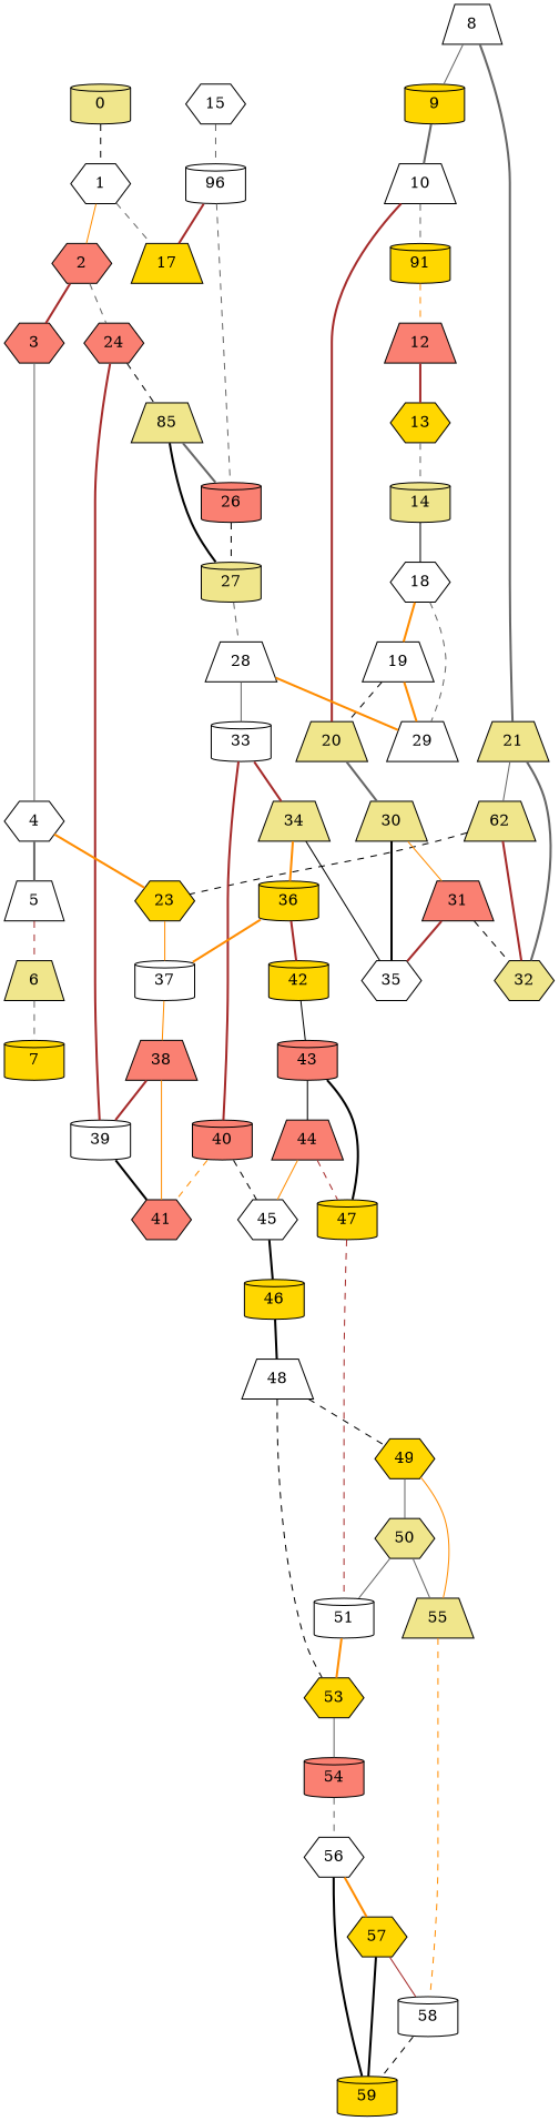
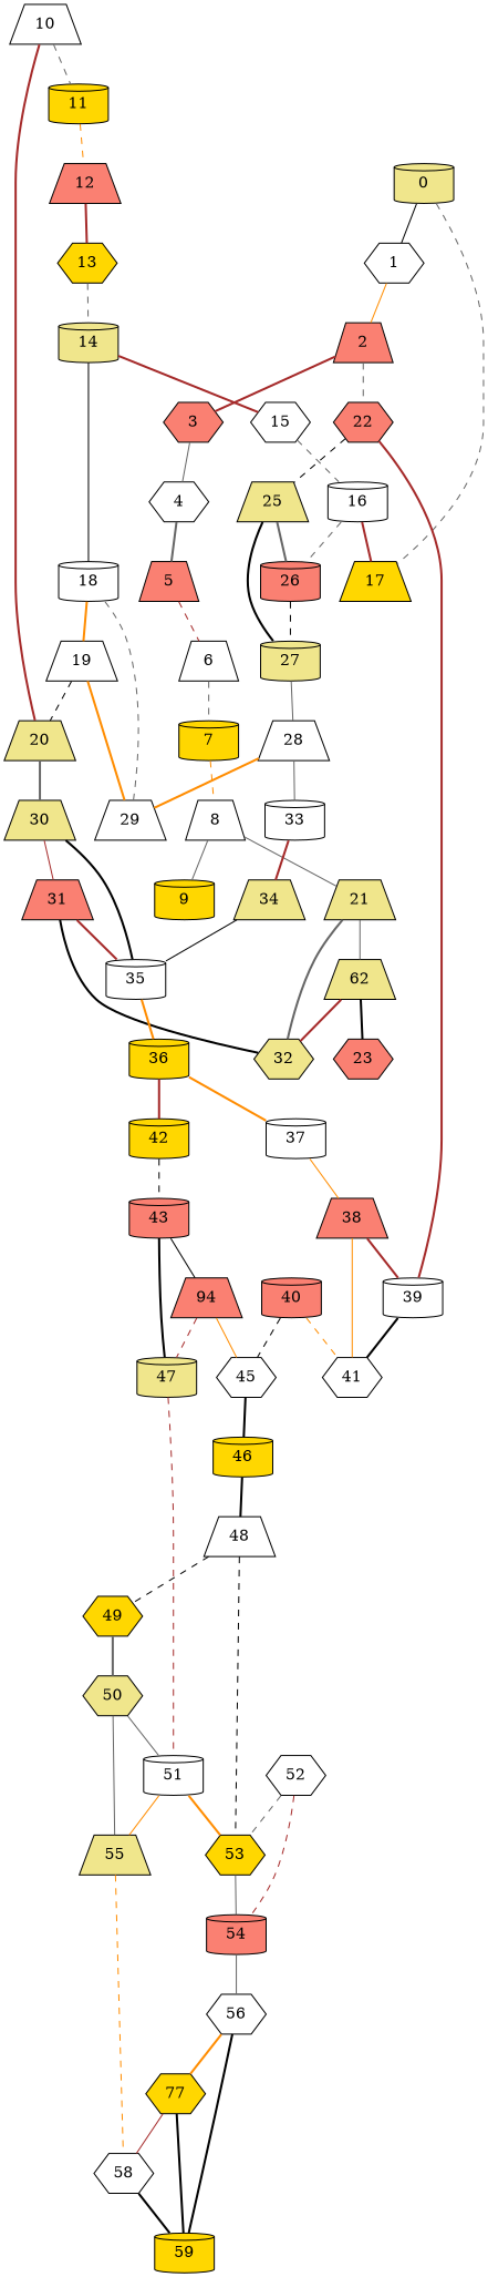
  graph {
    node [fillcolor=white shape=cylinder style=filled]
    edge [color=gray40 style=bold]
    0 [fillcolor=khaki]
    1 [shape=hexagon]
    17 [fillcolor=gold shape=trapezium]
-   2 [fillcolor=salmon shape=hexagon]
+   2 [fillcolor=salmon shape=trapezium]
    3 [fillcolor=salmon shape=hexagon]
-   24 [fillcolor=salmon shape=hexagon]
+   24 [fillcolor=salmon shape=hexagon label=22]
    4 [shape=hexagon]
-   25 [fillcolor=khaki shape=trapezium label=85]
+   25 [fillcolor=khaki shape=trapezium]
    39
-   5 [shape=trapezium]
-   23 [fillcolor=gold shape=hexagon]
+   5 [fillcolor=salmon shape=trapezium]
+   23 [fillcolor=salmon shape=hexagon]
    26 [fillcolor=salmon]
    27 [fillcolor=khaki]
-   41 [fillcolor=salmon shape=hexagon]
-   6 [fillcolor=khaki shape=trapezium]
+   41 [shape=hexagon]
+   6 [shape=trapezium]
    37
    7 [fillcolor=gold]
    38 [fillcolor=salmon shape=trapezium]
    8 [shape=trapezium]
    9 [fillcolor=gold]
    21 [fillcolor=khaki shape=trapezium]
    10 [shape=trapezium]
    n23 [fillcolor=khaki label=62 shape=trapezium]
    32 [fillcolor=khaki shape=hexagon]
-   11 [fillcolor=gold label=91]
+   11 [fillcolor=gold]
    20 [fillcolor=khaki shape=trapezium]
    12 [fillcolor=salmon shape=trapezium]
    30 [fillcolor=khaki shape=trapezium]
    13 [fillcolor=gold shape=hexagon]
    31 [fillcolor=salmon shape=trapezium]
-   35 [shape=hexagon]
+   35
    14 [fillcolor=khaki]
    15 [shape=hexagon]
-   18 [shape=hexagon]
-   16 [label=96]
+   18
+   16
    19 [shape=trapezium]
    29 [shape=trapezium]
    28 [shape=trapezium]
    33
    34 [fillcolor=khaki shape=trapezium]
    40 [fillcolor=salmon]
    36 [fillcolor=gold]
    45 [shape=hexagon]
    42 [fillcolor=gold]
    46 [fillcolor=gold]
    43 [fillcolor=salmon]
-   44 [fillcolor=salmon shape=trapezium]
-   47 [fillcolor=gold]
+   44 [fillcolor=salmon shape=trapezium label=94]
+   47 [fillcolor=khaki]
    48 [shape=trapezium]
    51
    49 [fillcolor=gold shape=hexagon]
    53 [fillcolor=gold shape=hexagon]
    50 [fillcolor=khaki shape=hexagon]
    55 [fillcolor=khaki shape=trapezium]
    54 [fillcolor=salmon]
-   58
+   52 [shape=hexagon]
+   58 [shape=hexagon]
    56 [shape=hexagon]
    59 [fillcolor=gold]
-   57 [fillcolor=gold shape=hexagon]
-   0 -- 1 [color=black style=dashed]
-   1 -- 17 [style=dashed]
+   57 [fillcolor=gold shape=hexagon label=77]
+   0 -- 1 [color=black style=solid]
+   0 -- 17 [style=dashed]
    1 -- 2 [color=darkorange style=solid]
    2 -- 3 [color=brown]
    2 -- 24 [style=dashed]
    3 -- 4 [style=solid]
    24 -- 25 [color=black style=dashed]
    24 -- 39 [color=brown]
    4 -- 5
-   4 -- 23 [color=darkorange]
    25 -- 26
    25 -- 27 [color=black]
    39 -- 41 [color=black]
    5 -- 6 [color=brown style=dashed]
-   23 -- 37 [color=darkorange style=solid]
    26 -- 27 [color=black style=dashed]
-   27 -- 28 [style=dashed]
+   27 -- 28 [style=solid]
    6 -- 7 [style=dashed]
    37 -- 38 [color=darkorange style=solid]
+   7 -- 8 [color=darkorange style=dashed]
    38 -- 39 [color=brown]
    38 -- 41 [color=darkorange style=solid]
    8 -- 9 [style=solid]
-   8 -- 21
-   9 -- 10
+   8 -- 21 [style=solid]
    21 -- n23 [style=solid]
    21 -- 32
    10 -- 11 [style=dashed]
    10 -- 20 [color=brown]
-   n23 -- 23 [color=black style=dashed]
+   n23 -- 23 [color=black]
    n23 -- 32 [color=brown]
    11 -- 12 [color=darkorange style=dashed]
    20 -- 30
    12 -- 13 [color=brown]
-   30 -- 31 [color=darkorange style=solid]
+   30 -- 31 [color=brown style=solid]
    30 -- 35 [color=black]
    13 -- 14 [style=dashed]
-   31 -- 32 [color=black style=dashed]
+   31 -- 32 [color=black]
    31 -- 35 [color=brown]
+   14 -- 15 [color=brown]
    14 -- 18 [color=black style=solid]
    15 -- 16 [style=dashed]
    18 -- 19 [color=darkorange]
    18 -- 29 [style=dashed]
    16 -- 17 [color=brown]
    16 -- 26 [style=dashed]
    19 -- 20 [color=black style=dashed]
    19 -- 29 [color=darkorange]
    28 -- 29 [color=darkorange]
    28 -- 33 [style=solid]
    33 -- 34 [color=brown]
-   33 -- 40 [color=brown]
    34 -- 35 [color=black style=solid]
-   34 -- 36 [color=darkorange]
+   35 -- 36 [color=darkorange]
    40 -- 41 [color=darkorange style=dashed]
    40 -- 45 [color=black style=dashed]
    36 -- 37 [color=darkorange]
    36 -- 42 [color=brown]
    45 -- 46 [color=black]
-   42 -- 43 [color=black style=solid]
+   42 -- 43 [color=black style=dashed]
    46 -- 48 [color=black]
    43 -- 44 [color=black style=solid]
    43 -- 47 [color=black]
    44 -- 45 [color=darkorange style=solid]
    44 -- 47 [color=brown style=dashed]
    47 -- 51 [color=brown style=dashed]
    48 -- 49 [color=black style=dashed]
    48 -- 53 [color=black style=dashed]
    51 -- 53 [color=darkorange]
-   49 -- 50 [style=solid]
-   49 -- 55 [color=darkorange style=solid]
+   49 -- 50
+   51 -- 55 [color=darkorange style=solid]
    53 -- 54 [style=solid]
    50 -- 51 [style=solid]
    50 -- 55 [style=solid]
    55 -- 58 [color=darkorange style=dashed]
-   54 -- 56 [style=dashed]
-   58 -- 59 [color=black style=dashed]
+   54 -- 56 [style=solid]
+   52 -- 53 [style=dashed]
+   52 -- 54 [color=brown style=dashed]
+   58 -- 59 [color=black]
    56 -- 59 [color=black]
    56 -- 57 [color=darkorange]
    57 -- 58 [color=brown style=solid]
    57 -- 59 [color=black]
  }
